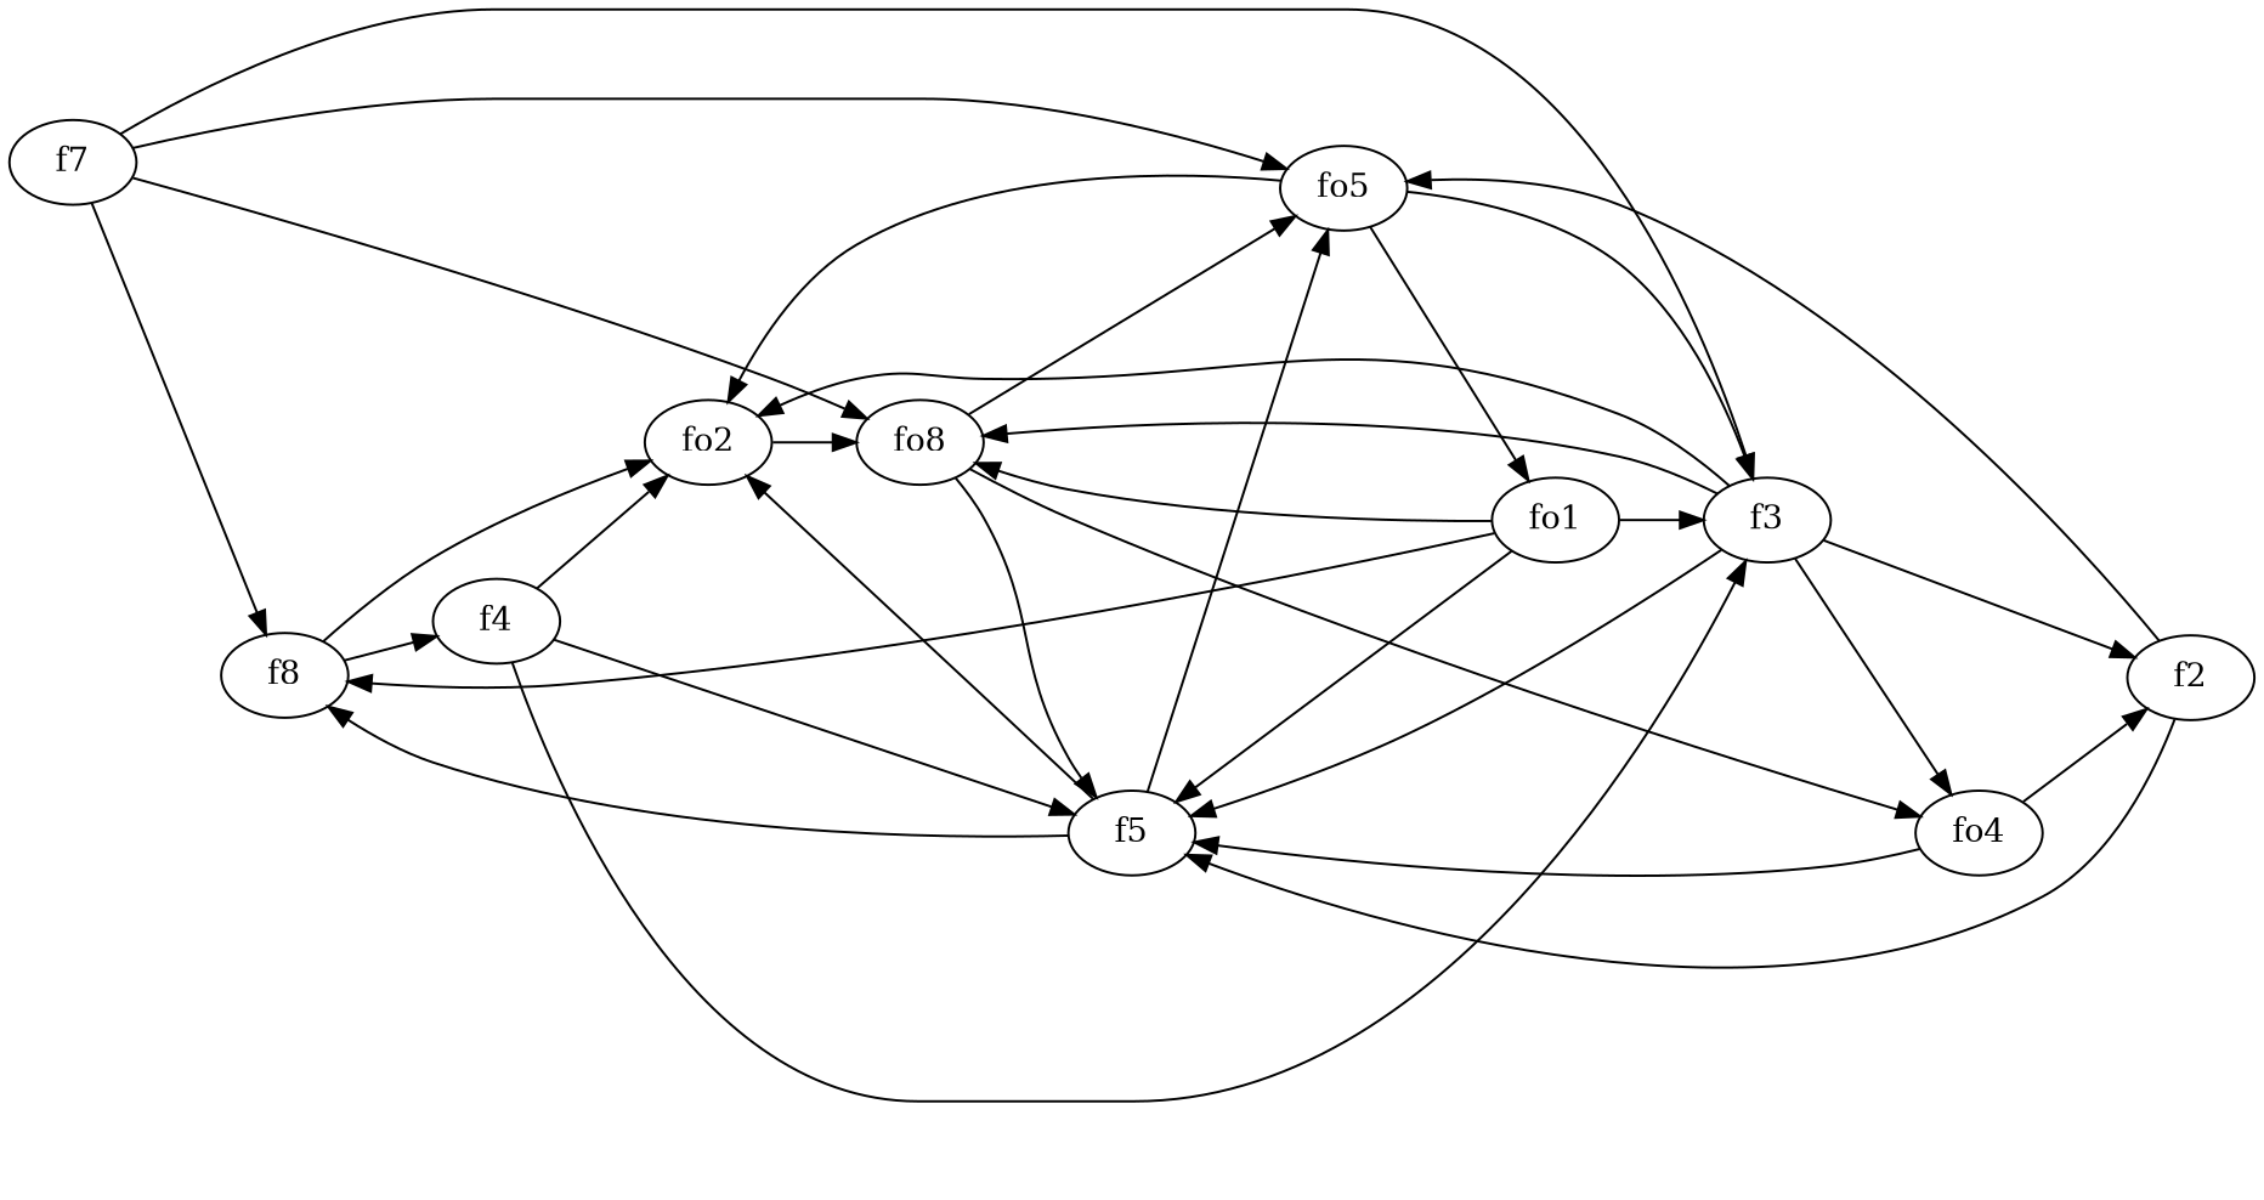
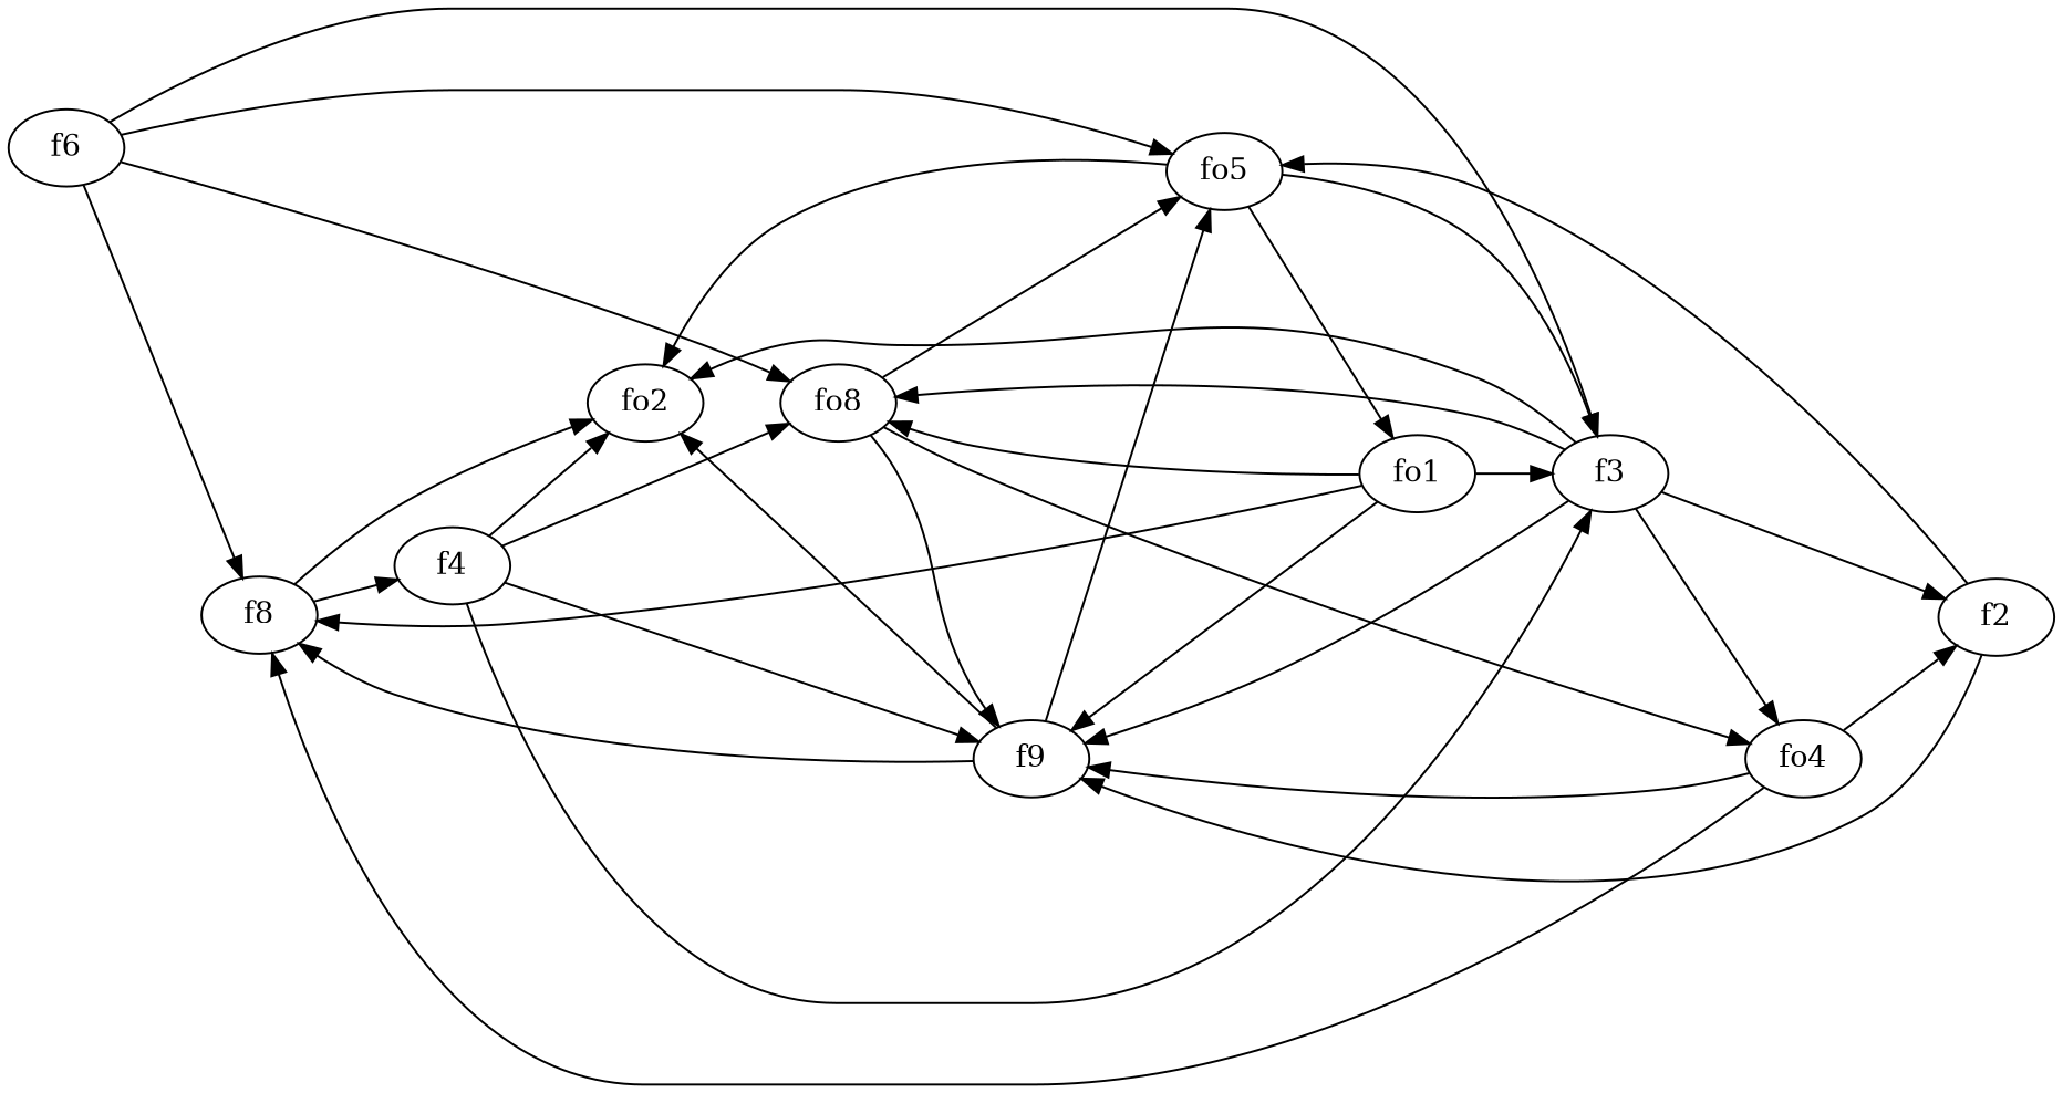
  strict digraph {
    rankdir=LR
    edge [weight=2]
    n1 [label=f8]
    f4
    fo2
-   f5
+   f5 [label=f9]
    f3
    n6 [label=fo8]
    f2
    fo5
    fo1
    fo4
-   f6 [label=f7]
+   f6
    n1 -> f4
    n1 -> fo2
    f4 -> fo2
    f4 -> f5
    f4 -> f3
-   fo2 -> n6
+   f4 -> n6
    f5 -> n1
    f5 -> fo2
    f5 -> fo5
    f3 -> fo2
    f3 -> f5
    f3 -> n6
    f3 -> f2
    f3 -> fo4
    n6 -> f5
    n6 -> fo5
    n6 -> fo4
    f2 -> f5
    f2 -> fo5
    fo5 -> fo2
    fo5 -> f3
    fo5 -> fo1
    fo1 -> n1
    fo1 -> f5
    fo1 -> f3
    fo1 -> n6
+   fo4 -> n1
    fo4 -> f5
    fo4 -> f2
    f6 -> n1
    f6 -> f3
    f6 -> n6
    f6 -> fo5
  }
